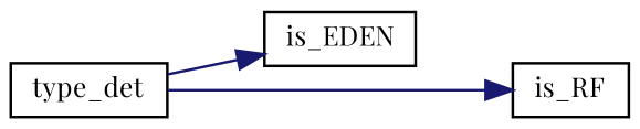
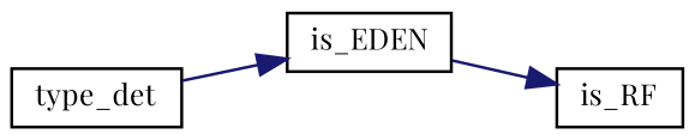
  digraph {
    fontname="Playfair Display"
    rankdir=LR
    node [color=black fillcolor=white fontname="Playfair Display" fontsize=10 shape=record style=filled]
    edge [color=midnightblue fontname="Playfair Display" fontsize=10 labelfontname=Helvetica labelfontsize=10 style=solid]
    n1 [height=0.2 label=type_det width=0.4]
    n2 [height=0.2 label=is_EDEN width=0.4]
    n3 [height=0.2 label=is_RF width=0.4]
    n1 -> n2
-   n1 -> n3
+   n2 -> n3
  }
